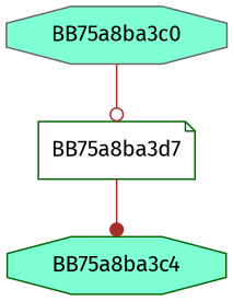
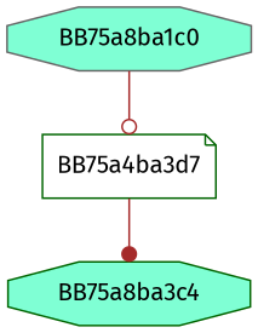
  digraph {
    fontname="Fira Sans"
    splines=ortho
    node [color=darkgreen fillcolor=aquamarine fontname="Fira Sans" shape=octagon style=filled]
    edge [color=brown fontname="Fira Sans"]
-   BB75a8ba3c0 [color=gray40]
-   BB75a8ba3d7 [fillcolor=white shape=note]
+   BB75a8ba3c0 [color=gray40 label=BB75a8ba1c0]
+   BB75a8ba3d7 [fillcolor=white shape=note label=BB75a4ba3d7]
    BB75a8ba3c4
    BB75a8ba3c0 -> BB75a8ba3d7 [arrowhead=odot]
    BB75a8ba3d7 -> BB75a8ba3c4 [arrowhead=dot]
  }
